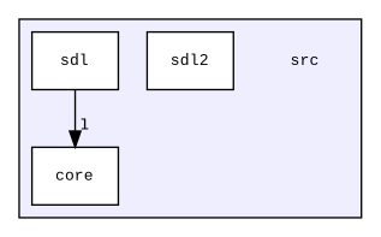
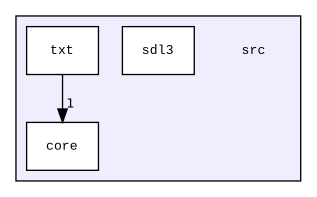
  digraph {
    compound=true
    fontname="Liberation Mono"
    node [fontname="Liberation Mono" fontsize=10 shape=box fillcolor=white style=filled]
    n1 [label=src shape=plaintext fillcolor="" style=""]
    n2 [label=core]
-   n3 [label=sdl2]
-   n4 [label=sdl]
+   n3 [label=sdl3]
+   n4 [label=txt]
    subgraph cluster_1 {
      bgcolor="#eeeeff"
      pencolor=black
      n1
      n2
      n3
      n4
    }
    n4 -> n2 [headlabel=1 labeldistance=1.5 labelfontname=Helvetica labelfontsize=10 fontname="Liberation Mono"]
  }
